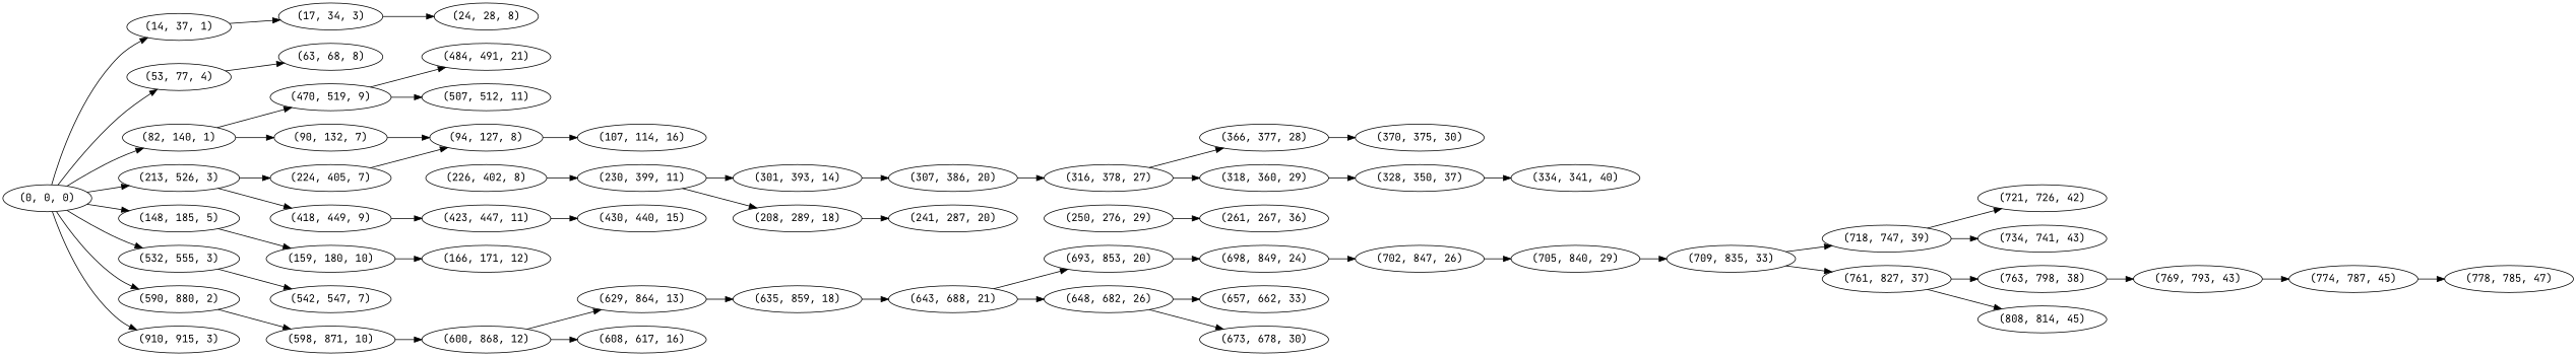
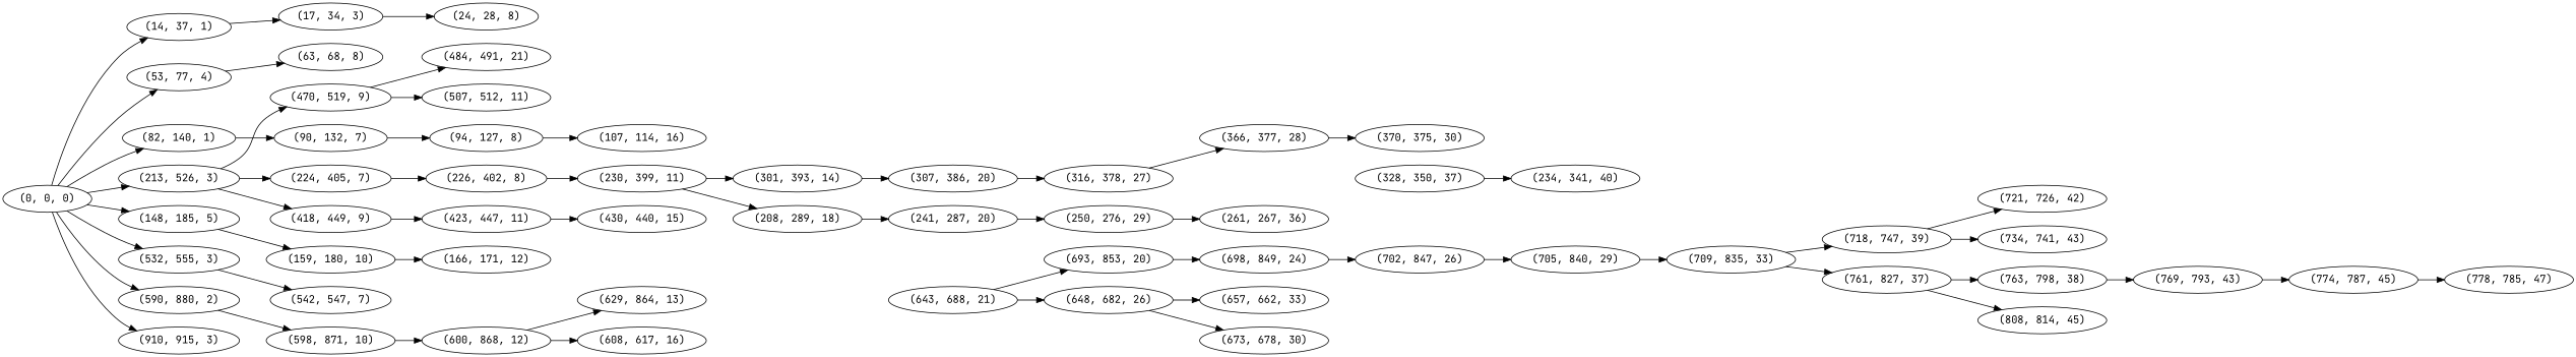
  digraph {
    fontname="JetBrains Mono"
    rankdir=LR
    node [fontname="JetBrains Mono"]
    edge [fontname="JetBrains Mono"]
    "(0, 0, 0)"
    "(14, 37, 1)"
    "(53, 77, 4)"
    "(82, 140, 1)"
    "(148, 185, 5)"
    "(213, 526, 3)"
    "(532, 555, 3)"
    "(590, 880, 2)"
    "(910, 915, 3)"
    "(17, 34, 3)"
    "(63, 68, 8)"
    "(90, 132, 7)"
    "(159, 180, 10)"
    "(224, 405, 7)"
    "(418, 449, 9)"
    "(470, 519, 9)"
    "(542, 547, 7)"
    "(598, 871, 10)"
    "(24, 28, 8)"
    "(94, 127, 8)"
    "(107, 114, 16)"
    "(166, 171, 12)"
    "(226, 402, 8)"
    "(423, 447, 11)"
    "(484, 491, 21)"
    "(507, 512, 11)"
    "(230, 399, 11)"
    n28 [label="(208, 289, 18)"]
    "(301, 393, 14)"
    "(241, 287, 20)"
    "(307, 386, 20)"
    "(250, 276, 29)"
    "(261, 267, 36)"
    "(316, 378, 27)"
-   "(318, 360, 29)"
    "(366, 377, 28)"
    "(328, 350, 37)"
    "(370, 375, 30)"
-   "(334, 341, 40)"
+   "(334, 341, 40)" [label="(234, 341, 40)"]
    "(430, 440, 15)"
    "(600, 868, 12)"
    "(608, 617, 16)"
    "(629, 864, 13)"
-   "(635, 859, 18)"
    "(643, 688, 21)"
    "(693, 853, 20)"
    "(648, 682, 26)"
    "(698, 849, 24)"
    "(657, 662, 33)"
    "(673, 678, 30)"
    "(702, 847, 26)"
    "(705, 840, 29)"
    "(709, 835, 33)"
    "(718, 747, 39)"
    "(761, 827, 37)"
    "(721, 726, 42)"
    "(734, 741, 43)"
    "(763, 798, 38)"
    "(808, 814, 45)"
    "(769, 793, 43)"
    "(774, 787, 45)"
    "(778, 785, 47)"
    "(0, 0, 0)" -> "(14, 37, 1)"
    "(0, 0, 0)" -> "(53, 77, 4)"
    "(0, 0, 0)" -> "(82, 140, 1)"
    "(0, 0, 0)" -> "(148, 185, 5)"
    "(0, 0, 0)" -> "(213, 526, 3)"
    "(0, 0, 0)" -> "(532, 555, 3)"
    "(0, 0, 0)" -> "(590, 880, 2)"
    "(0, 0, 0)" -> "(910, 915, 3)"
    "(14, 37, 1)" -> "(17, 34, 3)"
    "(53, 77, 4)" -> "(63, 68, 8)"
    "(82, 140, 1)" -> "(90, 132, 7)"
    "(148, 185, 5)" -> "(159, 180, 10)"
    "(213, 526, 3)" -> "(224, 405, 7)"
    "(213, 526, 3)" -> "(418, 449, 9)"
-   "(82, 140, 1)" -> "(470, 519, 9)"
+   "(213, 526, 3)" -> "(470, 519, 9)"
    "(532, 555, 3)" -> "(542, 547, 7)"
    "(590, 880, 2)" -> "(598, 871, 10)"
    "(17, 34, 3)" -> "(24, 28, 8)"
    "(90, 132, 7)" -> "(94, 127, 8)"
    "(159, 180, 10)" -> "(166, 171, 12)"
-   "(224, 405, 7)" -> "(94, 127, 8)"
+   "(224, 405, 7)" -> "(226, 402, 8)"
    "(418, 449, 9)" -> "(423, 447, 11)"
    "(470, 519, 9)" -> "(484, 491, 21)"
    "(470, 519, 9)" -> "(507, 512, 11)"
    "(598, 871, 10)" -> "(600, 868, 12)"
    "(94, 127, 8)" -> "(107, 114, 16)"
    "(226, 402, 8)" -> "(230, 399, 11)"
    "(423, 447, 11)" -> "(430, 440, 15)"
    "(230, 399, 11)" -> n28
    "(230, 399, 11)" -> "(301, 393, 14)"
    n28 -> "(241, 287, 20)"
    "(301, 393, 14)" -> "(307, 386, 20)"
+   "(241, 287, 20)" -> "(250, 276, 29)"
    "(307, 386, 20)" -> "(316, 378, 27)"
    "(250, 276, 29)" -> "(261, 267, 36)"
-   "(316, 378, 27)" -> "(318, 360, 29)"
    "(316, 378, 27)" -> "(366, 377, 28)"
-   "(318, 360, 29)" -> "(328, 350, 37)"
    "(366, 377, 28)" -> "(370, 375, 30)"
    "(328, 350, 37)" -> "(334, 341, 40)"
    "(600, 868, 12)" -> "(608, 617, 16)"
    "(600, 868, 12)" -> "(629, 864, 13)"
-   "(629, 864, 13)" -> "(635, 859, 18)"
-   "(635, 859, 18)" -> "(643, 688, 21)"
    "(643, 688, 21)" -> "(693, 853, 20)"
    "(643, 688, 21)" -> "(648, 682, 26)"
    "(693, 853, 20)" -> "(698, 849, 24)"
    "(648, 682, 26)" -> "(657, 662, 33)"
    "(648, 682, 26)" -> "(673, 678, 30)"
    "(698, 849, 24)" -> "(702, 847, 26)"
    "(702, 847, 26)" -> "(705, 840, 29)"
    "(705, 840, 29)" -> "(709, 835, 33)"
    "(709, 835, 33)" -> "(718, 747, 39)"
    "(709, 835, 33)" -> "(761, 827, 37)"
    "(718, 747, 39)" -> "(721, 726, 42)"
    "(718, 747, 39)" -> "(734, 741, 43)"
    "(761, 827, 37)" -> "(763, 798, 38)"
    "(761, 827, 37)" -> "(808, 814, 45)"
    "(763, 798, 38)" -> "(769, 793, 43)"
    "(769, 793, 43)" -> "(774, 787, 45)"
    "(774, 787, 45)" -> "(778, 785, 47)"
  }
